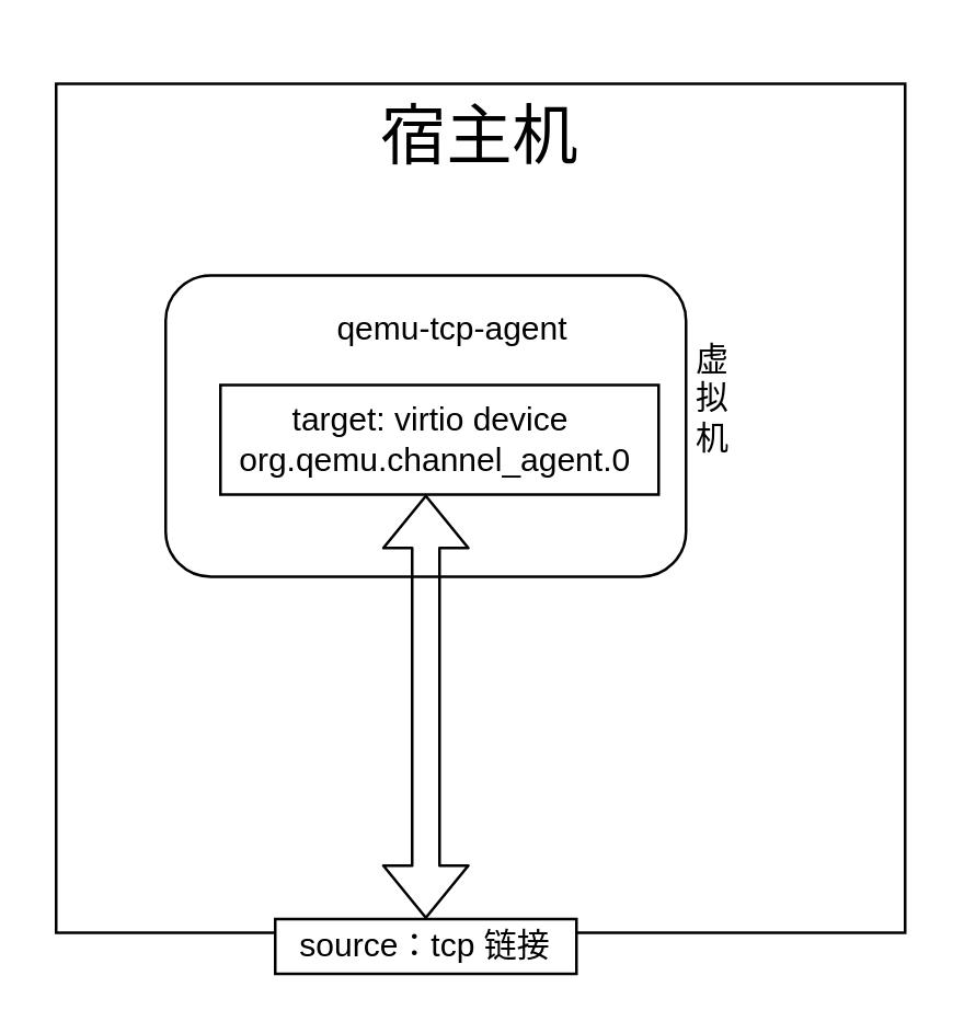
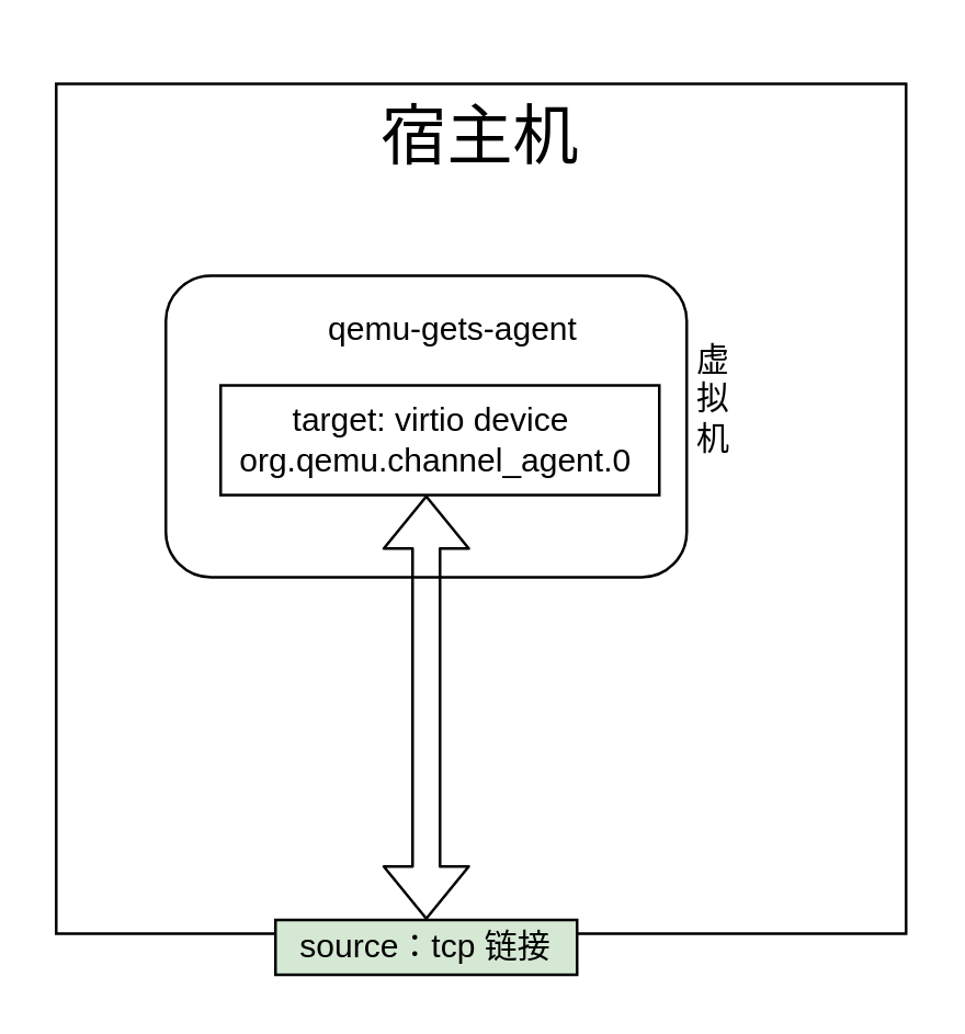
  <mxCell id="0" />
  <mxCell id="1" parent="0" />
  <mxCell id="2" value="" style="whiteSpace=wrap;html=1;aspect=fixed;" vertex="1" parent="1"><mxGeometry x="20" y="30" width="310" height="310" as="geometry" /></mxCell>
  <mxCell id="3" value="" style="rounded=1;whiteSpace=wrap;html=1;" vertex="1" parent="1"><mxGeometry x="60" y="100" width="190" height="110" as="geometry" /></mxCell>
  <mxCell id="4" value="&lt;font style=&quot;font-size: 24px&quot;&gt;宿主机&lt;/font&gt;" style="text;html=1;strokeColor=none;fillColor=none;align=center;verticalAlign=middle;whiteSpace=wrap;rounded=0;" vertex="1" parent="1"><mxGeometry x="25" y="20" width="300" height="60" as="geometry" /></mxCell>
  <mxCell id="5" value="虚&lt;br&gt;拟&lt;br&gt;机" style="text;html=1;strokeColor=none;fillColor=none;align=center;verticalAlign=middle;whiteSpace=wrap;rounded=0;" vertex="1" parent="1"><mxGeometry x="240" y="110" width="40" height="70" as="geometry" /></mxCell>
  <mxCell id="6" value="" style="rounded=0;whiteSpace=wrap;html=1;" vertex="1" parent="1"><mxGeometry x="80" y="140" width="160" height="40" as="geometry" /></mxCell>
- <mxCell id="7" value="source：tcp 链接" style="rounded=0;whiteSpace=wrap;html=1;" vertex="1" parent="1"><mxGeometry x="100" y="335" width="110" height="20" as="geometry" /></mxCell>
+ <mxCell id="7" value="source：tcp 链接" style="rounded=0;whiteSpace=wrap;html=1;fillColor=#d5e8d4;" vertex="1" parent="1"><mxGeometry x="100" y="335" width="110" height="20" as="geometry" /></mxCell>
  <mxCell id="8" value="target:&amp;nbsp;virtio device&lt;br&gt;&amp;nbsp;org.qemu.channel_agent.0" style="text;html=1;strokeColor=none;fillColor=none;align=center;verticalAlign=middle;whiteSpace=wrap;rounded=0;" vertex="1" parent="1"><mxGeometry x="137" y="150" width="40" height="20" as="geometry" /></mxCell>
  <mxCell id="9" value="" style="shape=flexArrow;endArrow=classic;startArrow=classic;html=1;exitX=0.5;exitY=0;exitDx=0;exitDy=0;" edge="1" parent="1" source="7"><mxGeometry width="50" height="50" relative="1" as="geometry"><mxPoint x="120" y="260" as="sourcePoint" /><mxPoint x="155" y="180" as="targetPoint" /></mxGeometry></mxCell>
- <mxCell id="10" value="qemu-tcp-agent" style="text;html=1;strokeColor=none;fillColor=none;align=center;verticalAlign=middle;whiteSpace=wrap;rounded=0;" vertex="1" parent="1"><mxGeometry x="110" y="110" width="110" height="20" as="geometry" /></mxCell>
+ <mxCell id="10" value="qemu-gets-agent" style="text;html=1;strokeColor=none;fillColor=none;align=center;verticalAlign=middle;whiteSpace=wrap;rounded=0;" vertex="1" parent="1"><mxGeometry x="110" y="110" width="110" height="20" as="geometry" /></mxCell>
